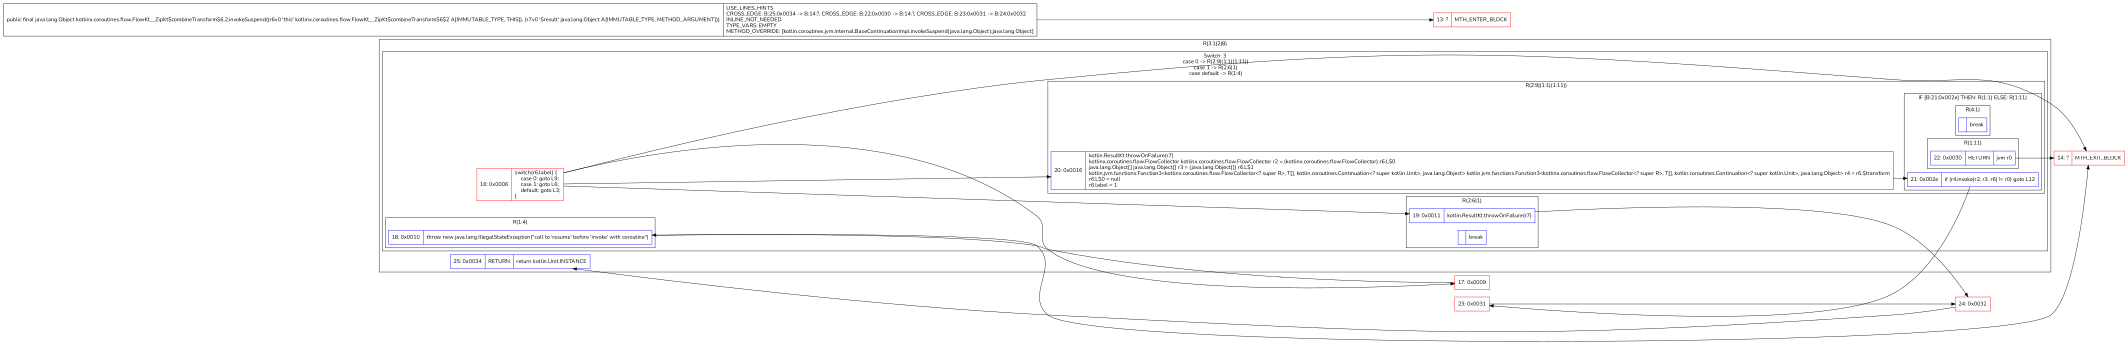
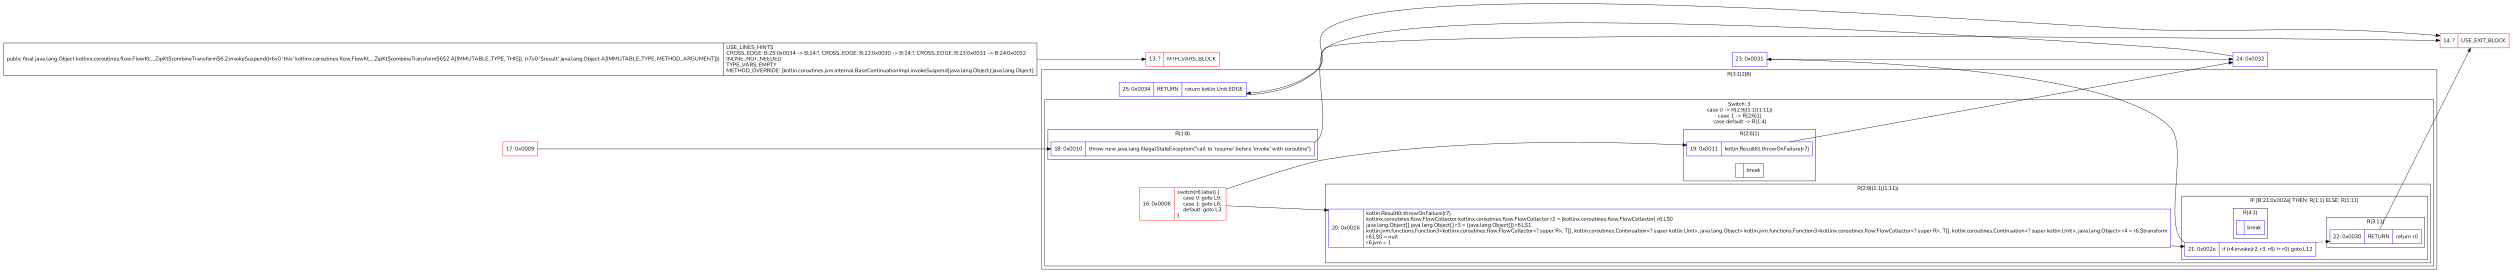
  digraph {
    fontname=Nunito
    rankdir=LR
    node [color=blue fontname=Nunito shape=record]
    edge [fontname=Nunito]
    n1 [label="{|break\l}"]
-   n2 [label="{22\:\ 0x0030|RETURN\l|jvm r0\l}"]
+   n2 [label="{22\:\ 0x0030|RETURN\l|return r0\l}"]
    n3 [label="{21\:\ 0x002e|if (r4.invoke(r2, r3, r6) != r0) goto L12\l}"]
-   n4 [label="{20\:\ 0x0016|kotlin.ResultKt.throwOnFailure(r7)\lkotlinx.coroutines.flow.FlowCollector kotlinx.coroutines.flow.FlowCollector r2 = (kotlinx.coroutines.flow.FlowCollector) r6.L$0\ljava.lang.Object[] java.lang.Object[] r3 = (java.lang.Object[]) r6.L$1\lkotlin.jvm.functions.Function3\<kotlinx.coroutines.flow.FlowCollector\<? super R\>, T[], kotlin.coroutines.Continuation\<? super kotlin.Unit\>, java.lang.Object\> kotlin.jvm.functions.Function3\<kotlinx.coroutines.flow.FlowCollector\<? super R\>, T[], kotlin.coroutines.Continuation\<? super kotlin.Unit\>, java.lang.Object\> r4 = r6.$transform\lr6.L$0 = null\lr6.label = 1\l}"]
+   n4 [label="{20\:\ 0x0016|kotlin.ResultKt.throwOnFailure(r7)\lkotlinx.coroutines.flow.FlowCollector kotlinx.coroutines.flow.FlowCollector r2 = (kotlinx.coroutines.flow.FlowCollector) r6.L$0\ljava.lang.Object[] java.lang.Object[] r3 = (java.lang.Object[]) r6.L$1\lkotlin.jvm.functions.Function3\<kotlinx.coroutines.flow.FlowCollector\<? super R\>, T[], kotlin.coroutines.Continuation\<? super kotlin.Unit\>, java.lang.Object\> kotlin.jvm.functions.Function3\<kotlinx.coroutines.flow.FlowCollector\<? super R\>, T[], kotlin.coroutines.Continuation\<? super kotlin.Unit\>, java.lang.Object\> r4 = r6.$transform\lr6.L$0 = null\lr6.jvm = 1\l}"]
    n5 [label="{19\:\ 0x0011|kotlin.ResultKt.throwOnFailure(r7)\l}"]
    n6 [label="{|break\l}"]
    n7 [label="{18\:\ 0x0010|throw new java.lang.IllegalStateException(\"call to 'resume' before 'invoke' with coroutine\")\l}"]
    n8 [color=red label="{16\:\ 0x0006|switch(r6.label) \{\l    case 0: goto L9;\l    case 1: goto L6;\l    default: goto L3;\l\}\l}"]
-   n9 [label="{25\:\ 0x0034|RETURN\l|return kotlin.Unit.INSTANCE\l}"]
-   n10 [color=red label="{14\:\ ?|MTH_EXIT_BLOCK\l}"]
-   n11 [color=red label="{23\:\ 0x0031}"]
-   n12 [color=red label="{24\:\ 0x0032}"]
+   n9 [label="{25\:\ 0x0034|RETURN\l|return kotlin.Unit.EDGE\l}"]
+   n10 [color=red label="{14\:\ ?|USE_EXIT_BLOCK\l}"]
+   n11 [label="{23\:\ 0x0031}"]
+   n12 [label="{24\:\ 0x0032}"]
    n13 [color=red label="{17\:\ 0x0009}"]
-   n14 [color=red label="{13\:\ ?|MTH_ENTER_BLOCK\l}"]
+   n14 [color=red label="{13\:\ ?|MTH_VARS_BLOCK\l}"]
    n15 [label="{public final java.lang.Object kotlinx.coroutines.flow.FlowKt__ZipKt$combineTransform$6.2.invokeSuspend((r6v0 'this' kotlinx.coroutines.flow.FlowKt__ZipKt$combineTransform$6$2 A[IMMUTABLE_TYPE, THIS]), (r7v0 '$result' java.lang.Object A[IMMUTABLE_TYPE, METHOD_ARGUMENT]))  | USE_LINES_HINTS\lCROSS_EDGE: B:25:0x0034 \-\> B:14:?, CROSS_EDGE: B:22:0x0030 \-\> B:14:?, CROSS_EDGE: B:23:0x0031 \-\> B:24:0x0032\lINLINE_NOT_NEEDED\lTYPE_VARS: EMPTY\lMETHOD_OVERRIDE: [kotlin.coroutines.jvm.internal.BaseContinuationImpl.invokeSuspend(java.lang.Object):java.lang.Object]\l}" color=""]
    subgraph cluster_1 {
      label="R(3:1|2|8)"
      n9
      subgraph cluster_2 {
        label="Switch: 3\n case 0 -> R(2:9|(1:1)(1:11))\n case 1 -> R(2:6|1)\n case default -> R(1:4)"
        n8
        subgraph cluster_3 {
          label="R(2:9|(1:1)(1:11))"
          n4
          subgraph cluster_4 {
            label="IF [B:21:0x002e] THEN: R(1:1) ELSE: R(1:11)"
            n3
            subgraph cluster_5 {
              label="R(4:1)"
              n1
            }
            subgraph cluster_6 {
-             label="R(1:11)"
+             label="R(3:11)"
              n2
            }
          }
        }
        subgraph cluster_7 {
          label="R(2:6|1)"
          n5
          n6
        }
        subgraph cluster_8 {
-         label="R(1:4)"
+         label="R(1:8)"
          n7
        }
      }
    }
    n2 -> n10
+   n3 -> n2 [style=dashed]
    n3 -> n11
    n4 -> n3
    n5 -> n12
    n7 -> n10
    n8 -> n4
    n8 -> n5
-   n8 -> n13
-   n8 -> n10
+   n9 -> n10
    n11 -> n12
    n12 -> n9
    n13 -> n7
    n15 -> n14
  }
